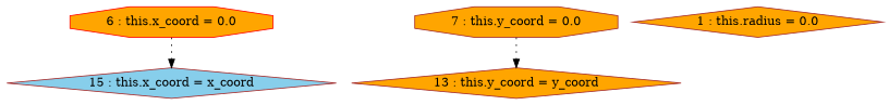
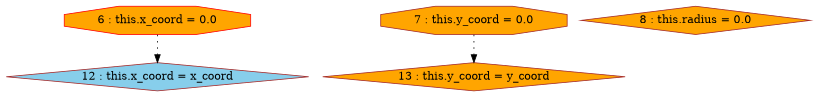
  digraph {
    node [color=brown fillcolor=orange shape=diamond style=filled]
    edge [style=dotted]
    "6 : this.x_coord = 0.0" [color=red shape=octagon]
-   "12 : this.x_coord = x_coord" [fillcolor=skyblue label="15 : this.x_coord = x_coord"]
+   "12 : this.x_coord = x_coord" [fillcolor=skyblue]
    "7 : this.y_coord = 0.0" [shape=octagon]
    "13 : this.y_coord = y_coord"
-   "8 : this.radius = 0.0" [label="1 : this.radius = 0.0"]
+   "8 : this.radius = 0.0"
    "6 : this.x_coord = 0.0" -> "12 : this.x_coord = x_coord"
    "7 : this.y_coord = 0.0" -> "13 : this.y_coord = y_coord"
  }
